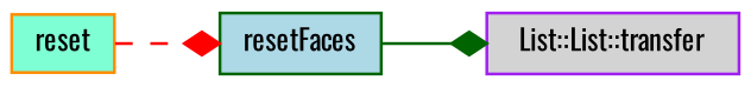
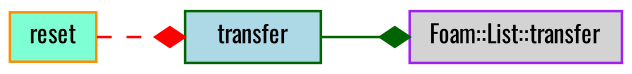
  digraph {
    fontname=Oswald
    rankdir=LR
    node [fontname=Oswald fontsize=10 shape=record style=filled]
    edge [arrowhead=diamond fontname=Oswald fontsize=10 labelfontname=FreeSans labelfontsize=10]
    n1 [color=darkorange fillcolor=aquamarine fontcolor=black height=0.2 label=reset width=0.4]
-   n2 [color=darkgreen fillcolor=lightblue height=0.2 label=resetFaces width=0.4]
-   n3 [color=purple fillcolor=lightgrey height=0.2 label="List::List::transfer" width=0.4]
+   n2 [color=darkgreen fillcolor=lightblue height=0.2 label=transfer width=0.4]
+   n3 [color=purple fillcolor=lightgrey height=0.2 label="Foam::List::transfer" width=0.4]
    n1 -> n2 [color=red style=dashed]
    n2 -> n3 [color=darkgreen style=solid]
  }
